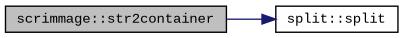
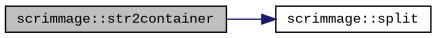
  digraph {
    rankdir=LR
    fontname="Liberation Mono"
    node [color=black fontname="Liberation Mono" fontsize=10 shape=record style=filled]
    n1 [fillcolor=grey75 fontcolor=black height=0.2 label="scrimmage::str2container" width=0.4]
-   n2 [fillcolor=white height=0.2 label="split::split" width=0.4]
+   n2 [fillcolor=white height=0.2 label="scrimmage::split" width=0.4]
    n1 -> n2 [color=midnightblue fontname="Liberation Mono" fontsize=10 labelfontname=Helvetica labelfontsize=10 style=solid]
  }
